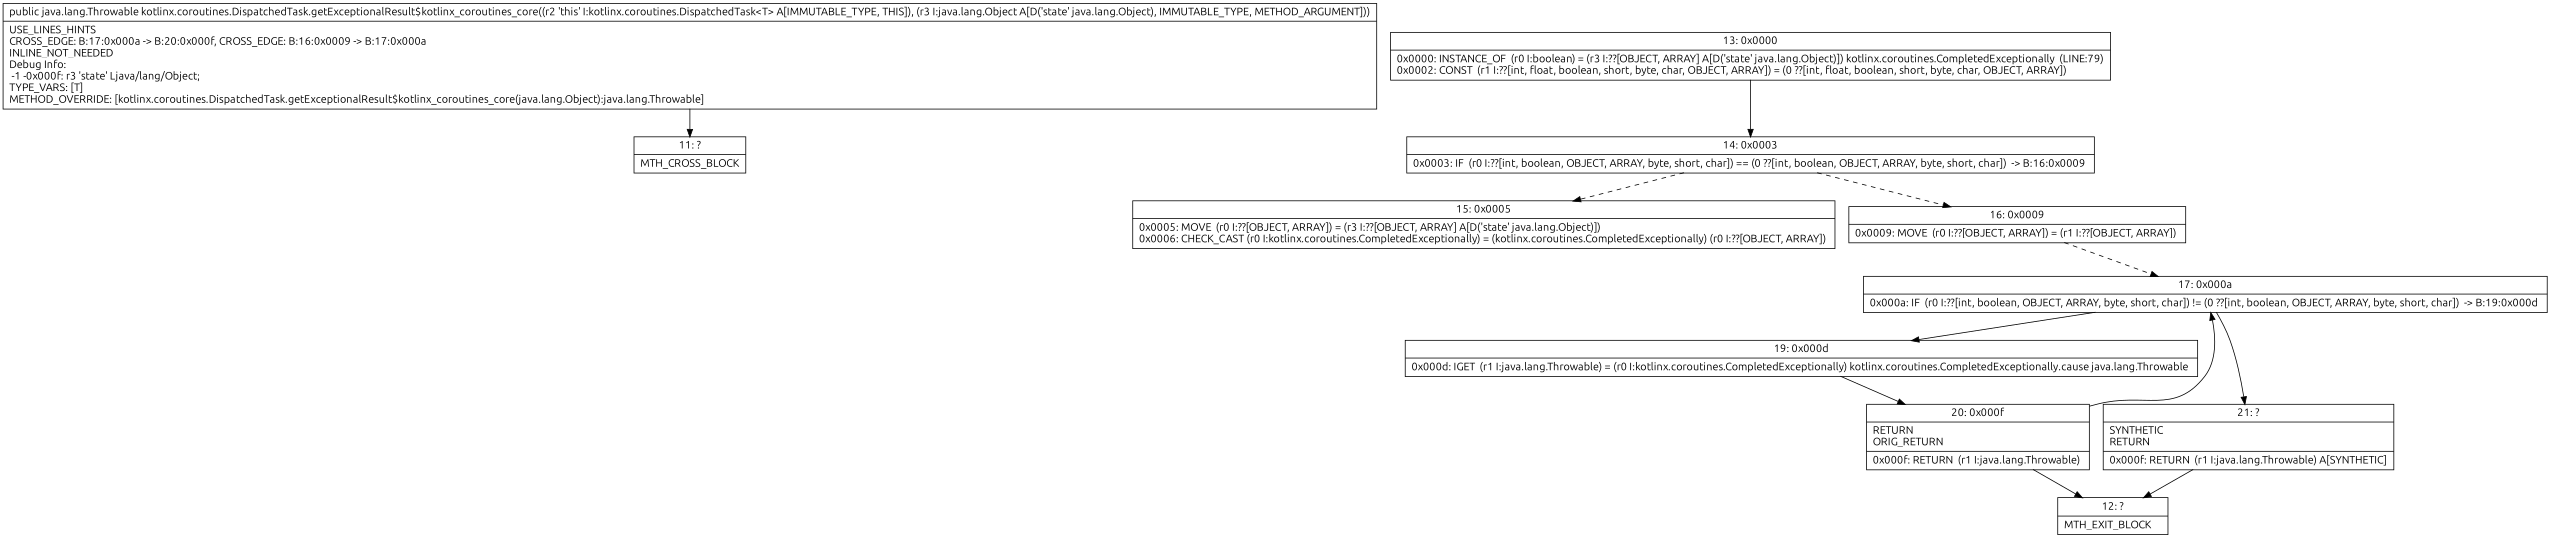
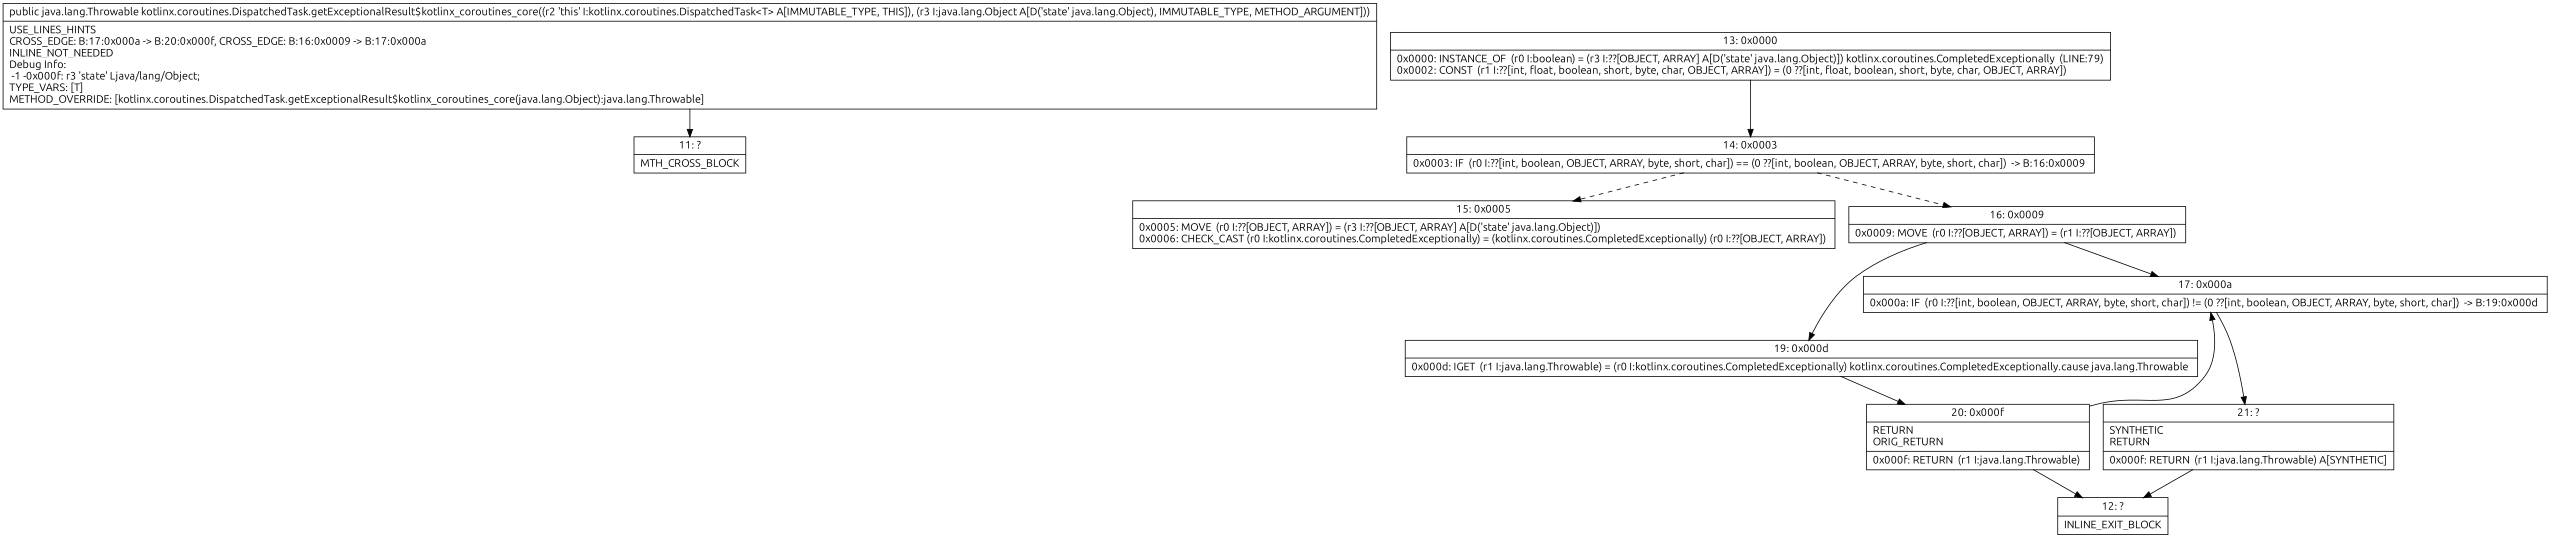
  digraph {
    fontname=Ubuntu
    node [fontname=Ubuntu shape=record]
    edge [fontname=Ubuntu]
    n1 [label="{11\:\ ?|MTH_CROSS_BLOCK\l}"]
    n2 [label="{13\:\ 0x0000|0x0000: INSTANCE_OF  (r0 I:boolean) = (r3 I:??[OBJECT, ARRAY] A[D('state' java.lang.Object)]) kotlinx.coroutines.CompletedExceptionally  (LINE:79)\l0x0002: CONST  (r1 I:??[int, float, boolean, short, byte, char, OBJECT, ARRAY]) = (0 ??[int, float, boolean, short, byte, char, OBJECT, ARRAY]) \l}"]
    n3 [label="{14\:\ 0x0003|0x0003: IF  (r0 I:??[int, boolean, OBJECT, ARRAY, byte, short, char]) == (0 ??[int, boolean, OBJECT, ARRAY, byte, short, char])  \-\> B:16:0x0009 \l}"]
    n4 [label="{15\:\ 0x0005|0x0005: MOVE  (r0 I:??[OBJECT, ARRAY]) = (r3 I:??[OBJECT, ARRAY] A[D('state' java.lang.Object)]) \l0x0006: CHECK_CAST (r0 I:kotlinx.coroutines.CompletedExceptionally) = (kotlinx.coroutines.CompletedExceptionally) (r0 I:??[OBJECT, ARRAY]) \l}"]
    n5 [label="{16\:\ 0x0009|0x0009: MOVE  (r0 I:??[OBJECT, ARRAY]) = (r1 I:??[OBJECT, ARRAY]) \l}"]
    n6 [label="{17\:\ 0x000a|0x000a: IF  (r0 I:??[int, boolean, OBJECT, ARRAY, byte, short, char]) != (0 ??[int, boolean, OBJECT, ARRAY, byte, short, char])  \-\> B:19:0x000d \l}"]
    n7 [label="{19\:\ 0x000d|0x000d: IGET  (r1 I:java.lang.Throwable) = (r0 I:kotlinx.coroutines.CompletedExceptionally) kotlinx.coroutines.CompletedExceptionally.cause java.lang.Throwable \l}"]
    n8 [label="{21\:\ ?|SYNTHETIC\lRETURN\l|0x000f: RETURN  (r1 I:java.lang.Throwable) A[SYNTHETIC]\l}"]
    n9 [label="{20\:\ 0x000f|RETURN\lORIG_RETURN\l|0x000f: RETURN  (r1 I:java.lang.Throwable) \l}"]
-   n10 [label="{12\:\ ?|MTH_EXIT_BLOCK\l}"]
+   n10 [label="{12\:\ ?|INLINE_EXIT_BLOCK\l}"]
    n11 [label="{public java.lang.Throwable kotlinx.coroutines.DispatchedTask.getExceptionalResult$kotlinx_coroutines_core((r2 'this' I:kotlinx.coroutines.DispatchedTask\<T\> A[IMMUTABLE_TYPE, THIS]), (r3 I:java.lang.Object A[D('state' java.lang.Object), IMMUTABLE_TYPE, METHOD_ARGUMENT]))  | USE_LINES_HINTS\lCROSS_EDGE: B:17:0x000a \-\> B:20:0x000f, CROSS_EDGE: B:16:0x0009 \-\> B:17:0x000a\lINLINE_NOT_NEEDED\lDebug Info:\l  \-1 \-0x000f: r3 'state' Ljava\/lang\/Object;\lTYPE_VARS: [T]\lMETHOD_OVERRIDE: [kotlinx.coroutines.DispatchedTask.getExceptionalResult$kotlinx_coroutines_core(java.lang.Object):java.lang.Throwable]\l}"]
    n2 -> n3
    n3 -> n4 [style=dashed]
    n3 -> n5 [style=dashed]
-   n5 -> n6 [style=dashed]
-   n6 -> n7
+   n5 -> n6
+   n5 -> n7
    n6 -> n8 [style=solid]
    n7 -> n9
    n8 -> n10
    n9 -> n6
    n9 -> n10
    n11 -> n1
  }
